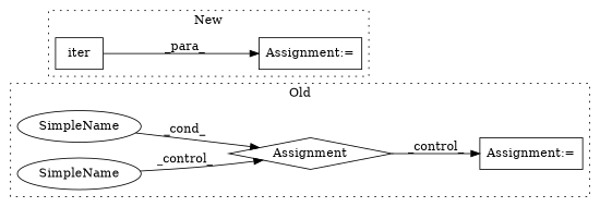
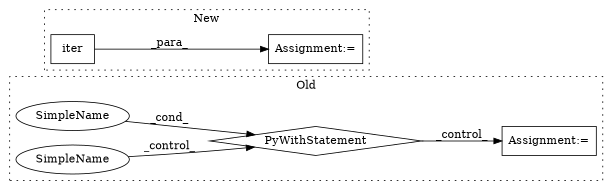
  digraph {
    rankdir=LR
    node [a=7 shape=box]
-   n1 [a=104 l="10,2" label=Assignment s="25686,25725" shape=diamond]
+   n1 [a=104 l="10,2" label=PyWithStatement s="25686,25725" shape=diamond]
    n2 [l=4 label="Assignment:=" s=25749]
    n3 [a=42 label=SimpleName shape=ellipse]
    n4 [a=42 label=SimpleName shape=ellipse]
    n5 [a=32 l="5,1" label=iter s="25641,25657"]
    n6 [l=1 label="Assignment:=" s=25640]
    subgraph cluster_1 {
      label=Old
      style=dotted
      n1
      n2
      n3
      n4
    }
    subgraph cluster_2 {
      label=New
      style=dotted
      n5
      n6
    }
    n1 -> n2 [label=_control_]
    n3 -> n1 [label=_cond_]
    n4 -> n1 [label=_control_]
    n5 -> n6 [label=_para_]
  }
